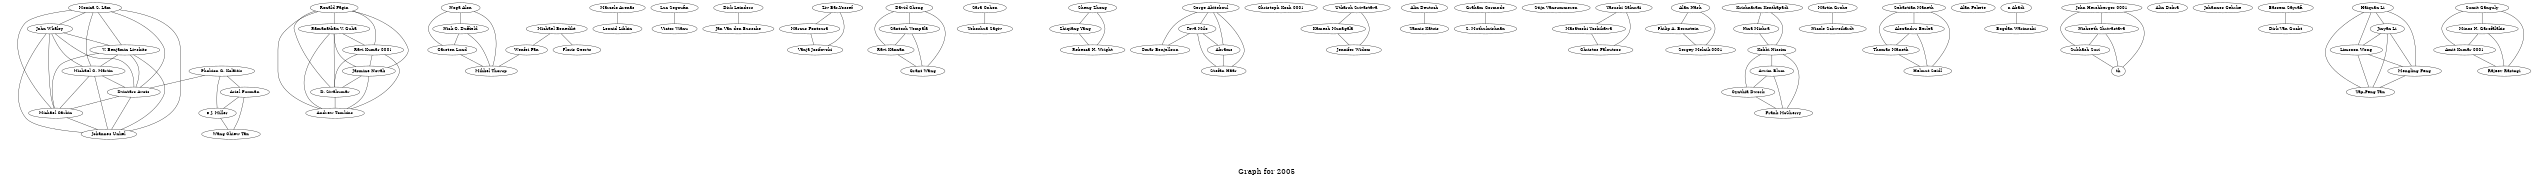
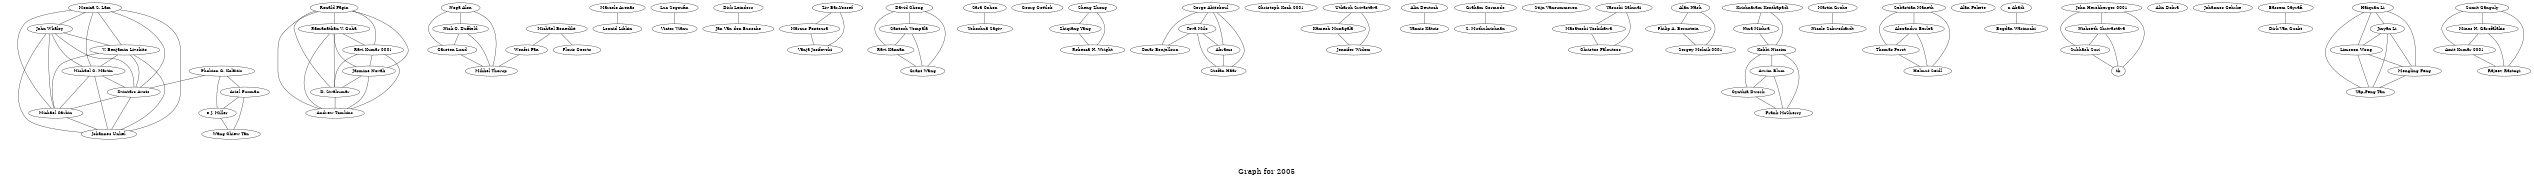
  graph {
    fontsize=24
    label="\nGraph for 2005\n"
    splines=true
    node [shape=ellipse]
    n1 [height=0.3 label="Monica S. Lam" width=0.3]
    n2 [height=0.3 label="John Whaley" width=0.3]
    n3 [height=0.3 label="V. Benjamin Livshits" width=0.3]
    n4 [height=0.3 label="Michael C. Martin" width=0.3]
    n5 [height=0.3 label="Dzintars Avots" width=0.3]
    n6 [height=0.3 label="Michael Carbin" width=0.3]
    n7 [height=0.3 label="Johannes Unkel" width=0.3]
    n8 [height=0.3 label="Phokion G. Kolaitis" width=0.3]
    n9 [height=0.3 label="Ariel Fuxman" width=0.3]
    n10 [height=0.3 label="e J. Miller" width=0.3]
    n11 [height=0.3 label="Wang Chiew Tan" width=0.3]
    n12 [height=0.3 label="Ronald Fagin" width=0.3]
    n13 [height=0.3 label="Ramanathan V. Guha" width=0.3]
    n14 [height=0.3 label="Ravi Kumar 0001" width=0.3]
    n15 [height=0.3 label="Jasmine Novak" width=0.3]
    n16 [height=0.3 label="D. Sivakumar" width=0.3]
    n17 [height=0.3 label="Andrew Tomkins" width=0.3]
    n18 [height=0.3 label="Noga Alon" width=0.3]
    n19 [height=0.3 label="Nick G. Duffield" width=0.3]
    n20 [height=0.3 label="Carsten Lund" width=0.3]
    n21 [height=0.3 label="Mikkel Thorup" width=0.3]
    n22 [height=0.3 label="Michael Benedikt" width=0.3]
    n23 [height=0.3 label="Wenfei Fan" width=0.3]
    n24 [height=0.3 label="Floris Geerts" width=0.3]
    n25 [height=0.3 label="Marcelo Arenas" width=0.3]
    n26 [height=0.3 label="Leonid Libkin" width=0.3]
    n27 [height=0.3 label="Luc Segoufin" width=0.3]
    n28 [height=0.3 label="Victor Vianu" width=0.3]
    n29 [height=0.3 label="Dirk Leinders" width=0.3]
    n30 [height=0.3 label="Jan Van den Bussche" width=0.3]
    n31 [height=0.3 label="Ziv Bar-Yossef" width=0.3]
    n32 [height=0.3 label="Marcus Fontoura" width=0.3]
    n33 [height=0.3 label="Vanja Josifovski" width=0.3]
    n34 [height=0.3 label="David Cheng" width=0.3]
    n35 [height=0.3 label="Santosh Vempala" width=0.3]
    n36 [height=0.3 label="Ravi Kannan" width=0.3]
    n37 [height=0.3 label="Grant Wang" width=0.3]
    n38 [height=0.3 label="Sara Cohen" width=0.3]
    n39 [height=0.3 label="Yehoshua Sagiv" width=0.3]
+   n40 [height=0.3 label="Georg Gottlob" width=0.3]
    n41 [height=0.3 label="Sheng Zhong" width=0.3]
    n42 [height=0.3 label="Zhiqiang Yang" width=0.3]
    n43 [height=0.3 label="Rebecca N. Wright" width=0.3]
    n44 [height=0.3 label="Serge Abiteboul" width=0.3]
    n45 [height=0.3 label="Tova Milo" width=0.3]
    n46 [height=0.3 label="Omar Benjelloun" width=0.3]
    n47 [height=0.3 label=" Abrams" width=0.3]
    n48 [height=0.3 label="Stefan Haar" width=0.3]
    n49 [height=0.3 label="Christoph Koch 0001" width=0.3]
    n50 [height=0.3 label="Utkarsh Srivastava" width=0.3]
    n51 [height=0.3 label="Kamesh Munagala" width=0.3]
    n52 [height=0.3 label="Jennifer Widom" width=0.3]
    n53 [height=0.3 label="Alin Deutsch" width=0.3]
    n54 [height=0.3 label="Yannis Katsis" width=0.3]
    n55 [height=0.3 label="Graham Cormode" width=0.3]
    n56 [height=0.3 label="S. Muthukrishnan" width=0.3]
    n57 [height=0.3 label="Stijn Vansummeren" width=0.3]
    n58 [height=0.3 label="Yasushi Sakurai" width=0.3]
    n59 [height=0.3 label="Masatoshi Yoshikawa" width=0.3]
    n60 [height=0.3 label="Christos Faloutsos" width=0.3]
    n61 [height=0.3 label="Alan Nash" width=0.3]
    n62 [height=0.3 label="Philip A. Bernstein" width=0.3]
    n63 [height=0.3 label="Sergey Melnik 0001" width=0.3]
    n64 [height=0.3 label="Krishnaram Kenthapadi" width=0.3]
    n65 [height=0.3 label="Nina Mishra" width=0.3]
    n66 [height=0.3 label="Kobbi Nissim" width=0.3]
    n67 [height=0.3 label="Avrim Blum" width=0.3]
    n68 [height=0.3 label="Cynthia Dwork" width=0.3]
    n69 [height=0.3 label="Frank McSherry" width=0.3]
    n70 [height=0.3 label="Martin Grohe" width=0.3]
    n71 [height=0.3 label="Nicole Schweikardt" width=0.3]
    n72 [height=0.3 label="Sebastian Maneth" width=0.3]
    n73 [height=0.3 label="Alexandru Berlea" width=0.3]
-   n74 [height=0.3 label="Thomas Maneth" width=0.3]
+   n74 [height=0.3 label="Thomas Perst" width=0.3]
    n75 [height=0.3 label="Helmut Seidl" width=0.3]
    n76 [height=0.3 label="Alan Fekete" width=0.3]
    n77 [height=0.3 label="n Abadi" width=0.3]
    n78 [height=0.3 label="Bogdan Warinschi" width=0.3]
    n79 [height=0.3 label="John Hershberger 0001" width=0.3]
    n80 [height=0.3 label="Nisheeth Shrivastava" width=0.3]
    n81 [height=0.3 label="Subhash Suri" width=0.3]
    n82 [height=0.3 label=th width=0.3]
    n83 [height=0.3 label="Alin Dobra" width=0.3]
    n84 [height=0.3 label="Johannes Gehrke" width=0.3]
    n85 [height=0.3 label="Bassem Sayrafi" width=0.3]
    n86 [height=0.3 label="Dirk Van Gucht" width=0.3]
    n87 [height=0.3 label="Haiquan Li" width=0.3]
    n88 [height=0.3 label="Jinyan Li" width=0.3]
    n89 [height=0.3 label="Limsoon Wong" width=0.3]
    n90 [height=0.3 label="Mengling Feng" width=0.3]
    n91 [height=0.3 label="Yap-Peng Tan" width=0.3]
    n92 [height=0.3 label="Sumit Ganguly" width=0.3]
    n93 [height=0.3 label="Minos N. Garofalakis" width=0.3]
    n94 [height=0.3 label="Amit Kumar 0001" width=0.3]
    n95 [height=0.3 label="Rajeev Rastogi" width=0.3]
    n1 -- n2
    n1 -- n3
    n1 -- n4
    n1 -- n5
    n1 -- n6
    n1 -- n7
    n2 -- n3
    n2 -- n4
    n2 -- n5
    n2 -- n6
    n2 -- n7
    n3 -- n4
    n3 -- n5
    n3 -- n6
    n3 -- n7
    n4 -- n5
    n4 -- n6
    n4 -- n7
    n5 -- n6
    n5 -- n7
    n6 -- n7
    n8 -- n5
    n8 -- n9
    n8 -- n10
    n9 -- n10
    n9 -- n11
    n10 -- n11
    n12 -- n13
    n12 -- n14
    n12 -- n15
    n12 -- n16
    n12 -- n17
    n13 -- n14
    n13 -- n15
    n13 -- n16
    n13 -- n17
    n14 -- n15
    n14 -- n16
    n14 -- n17
    n15 -- n16
    n15 -- n17
    n16 -- n17
    n18 -- n19
    n18 -- n20
    n18 -- n21
    n19 -- n20
    n19 -- n21
    n20 -- n21
    n22 -- n23
    n22 -- n24
    n23 -- n21
    n25 -- n26
    n27 -- n28
    n29 -- n30
    n31 -- n32
    n31 -- n33
    n32 -- n33
    n34 -- n35
    n34 -- n36
    n34 -- n37
    n35 -- n36
    n35 -- n37
    n36 -- n37
    n38 -- n39
    n41 -- n42
    n41 -- n43
    n42 -- n43
    n44 -- n45
    n44 -- n46
    n44 -- n47
    n44 -- n48
    n45 -- n46
    n45 -- n47
    n45 -- n48
    n47 -- n48
    n50 -- n51
    n50 -- n52
    n51 -- n52
    n53 -- n54
    n55 -- n56
    n58 -- n59
    n58 -- n60
    n59 -- n60
    n61 -- n62
    n61 -- n63
    n62 -- n63
    n64 -- n65
    n64 -- n66
    n65 -- n66
    n66 -- n67
    n66 -- n68
    n66 -- n69
    n67 -- n68
    n67 -- n69
    n68 -- n69
    n70 -- n71
    n72 -- n73
    n72 -- n74
    n72 -- n75
    n73 -- n74
    n73 -- n75
    n74 -- n75
    n77 -- n78
    n79 -- n80
    n79 -- n81
    n79 -- n82
    n80 -- n81
    n80 -- n82
    n81 -- n82
    n85 -- n86
    n87 -- n88
    n87 -- n89
    n87 -- n90
    n87 -- n91
    n88 -- n89
    n88 -- n90
    n88 -- n91
    n89 -- n90
    n89 -- n91
    n90 -- n91
    n92 -- n93
    n92 -- n94
    n92 -- n95
    n93 -- n94
    n93 -- n95
    n94 -- n95
  }
